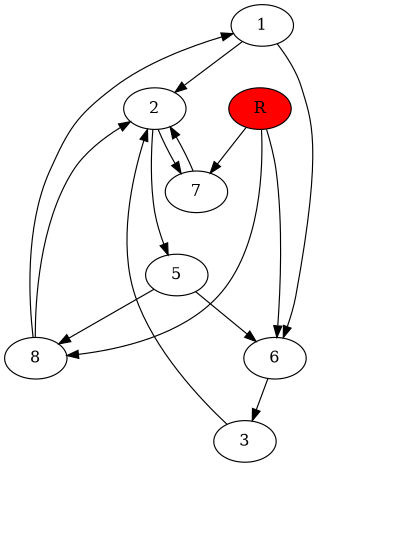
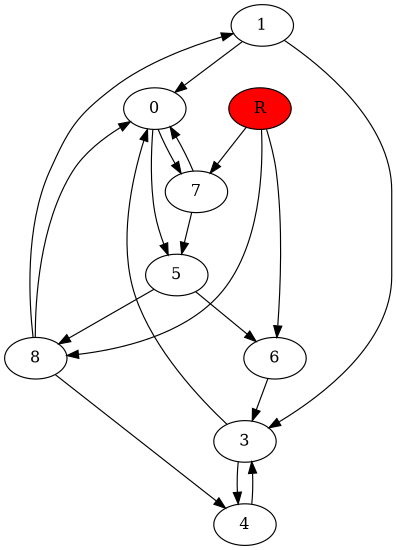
  digraph {
    1
-   2
+   2 [label=0]
    6
    5
    7
    3
    8
+   4
    R [fillcolor="#ff0000" style=filled]
    1 -> 2
-   1 -> 6
+   1 -> 3
    2 -> 5
    2 -> 7
    6 -> 3
    5 -> 6
    5 -> 8
    7 -> 2
+   7 -> 5
    3 -> 2
+   3 -> 4
    8 -> 1
    8 -> 2
+   8 -> 4
+   4 -> 3
    R -> 6
    R -> 7
    R -> 8
  }
